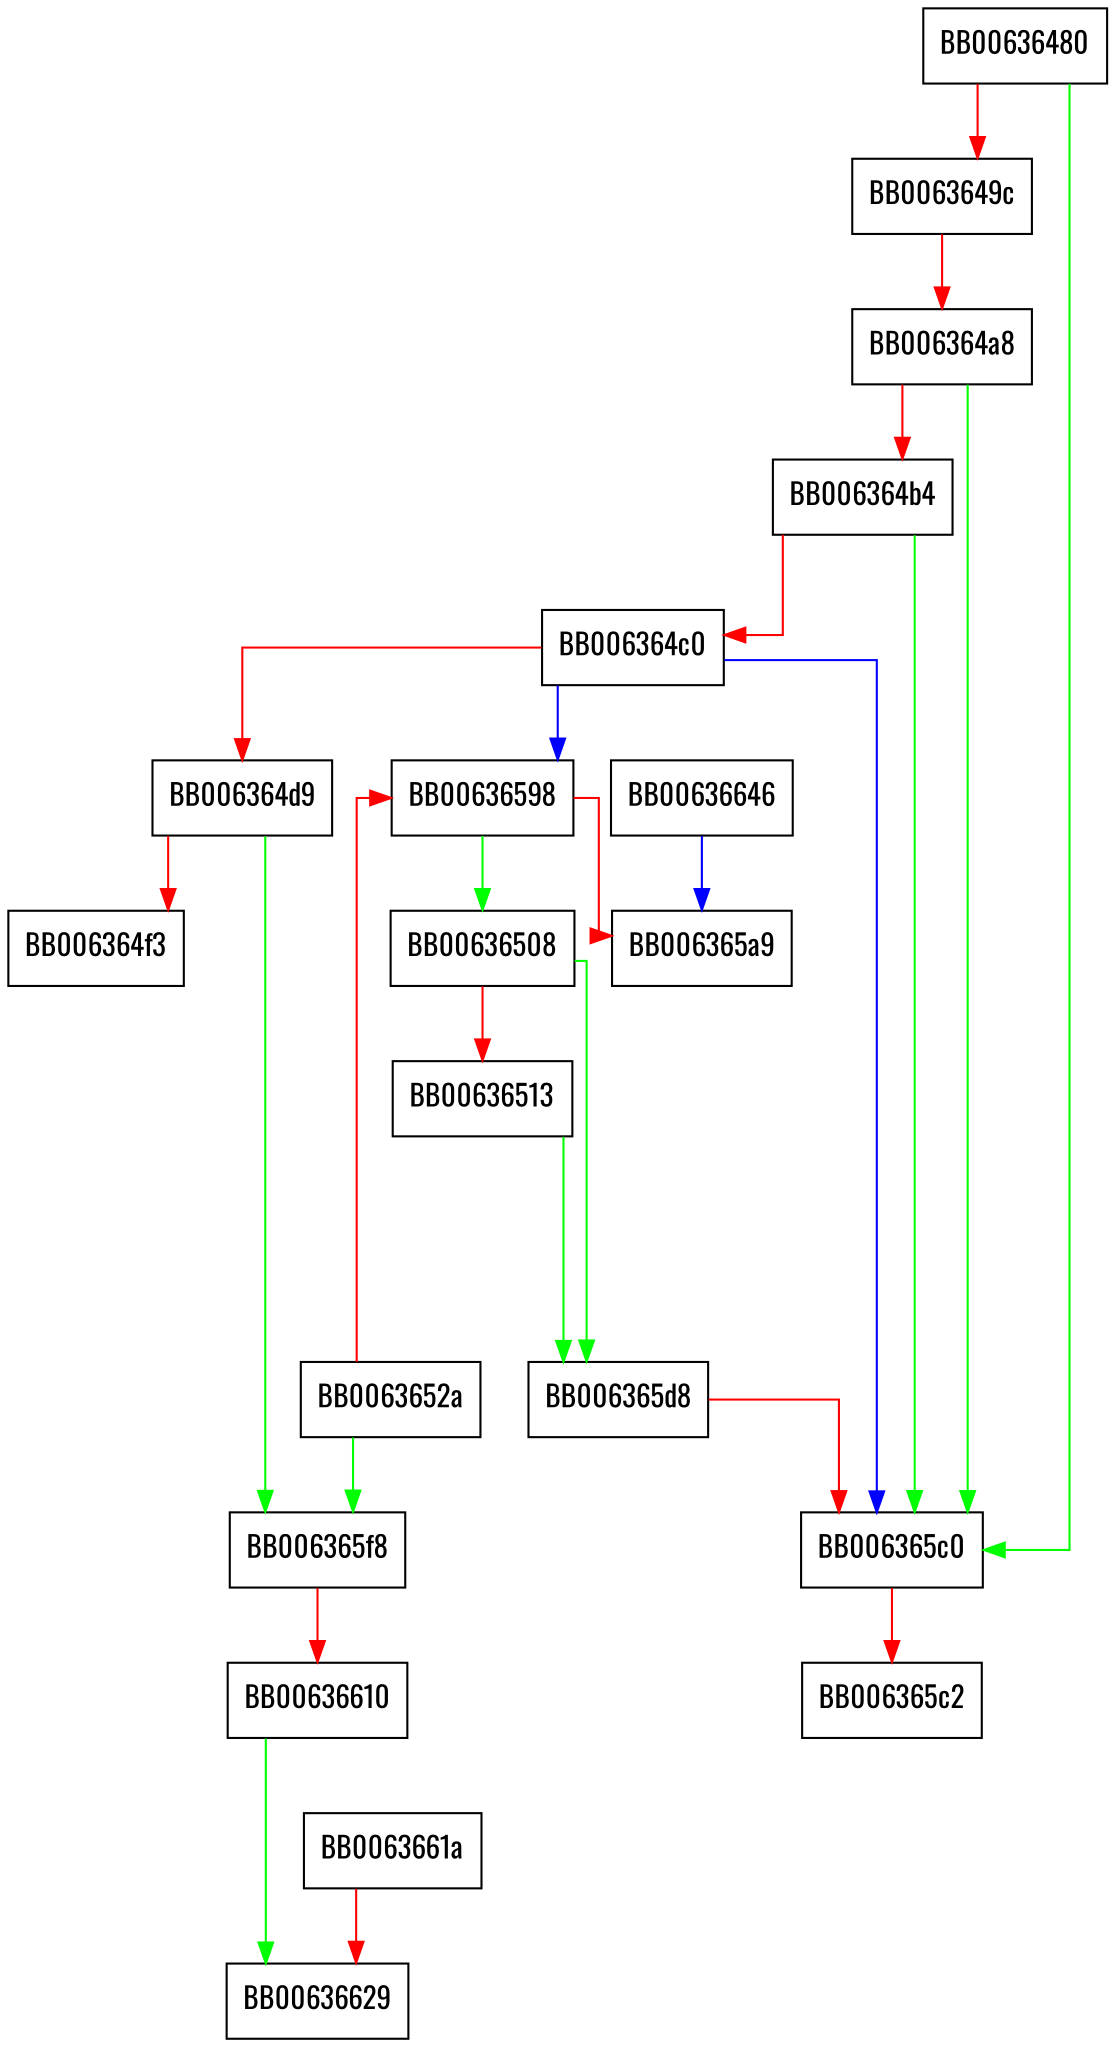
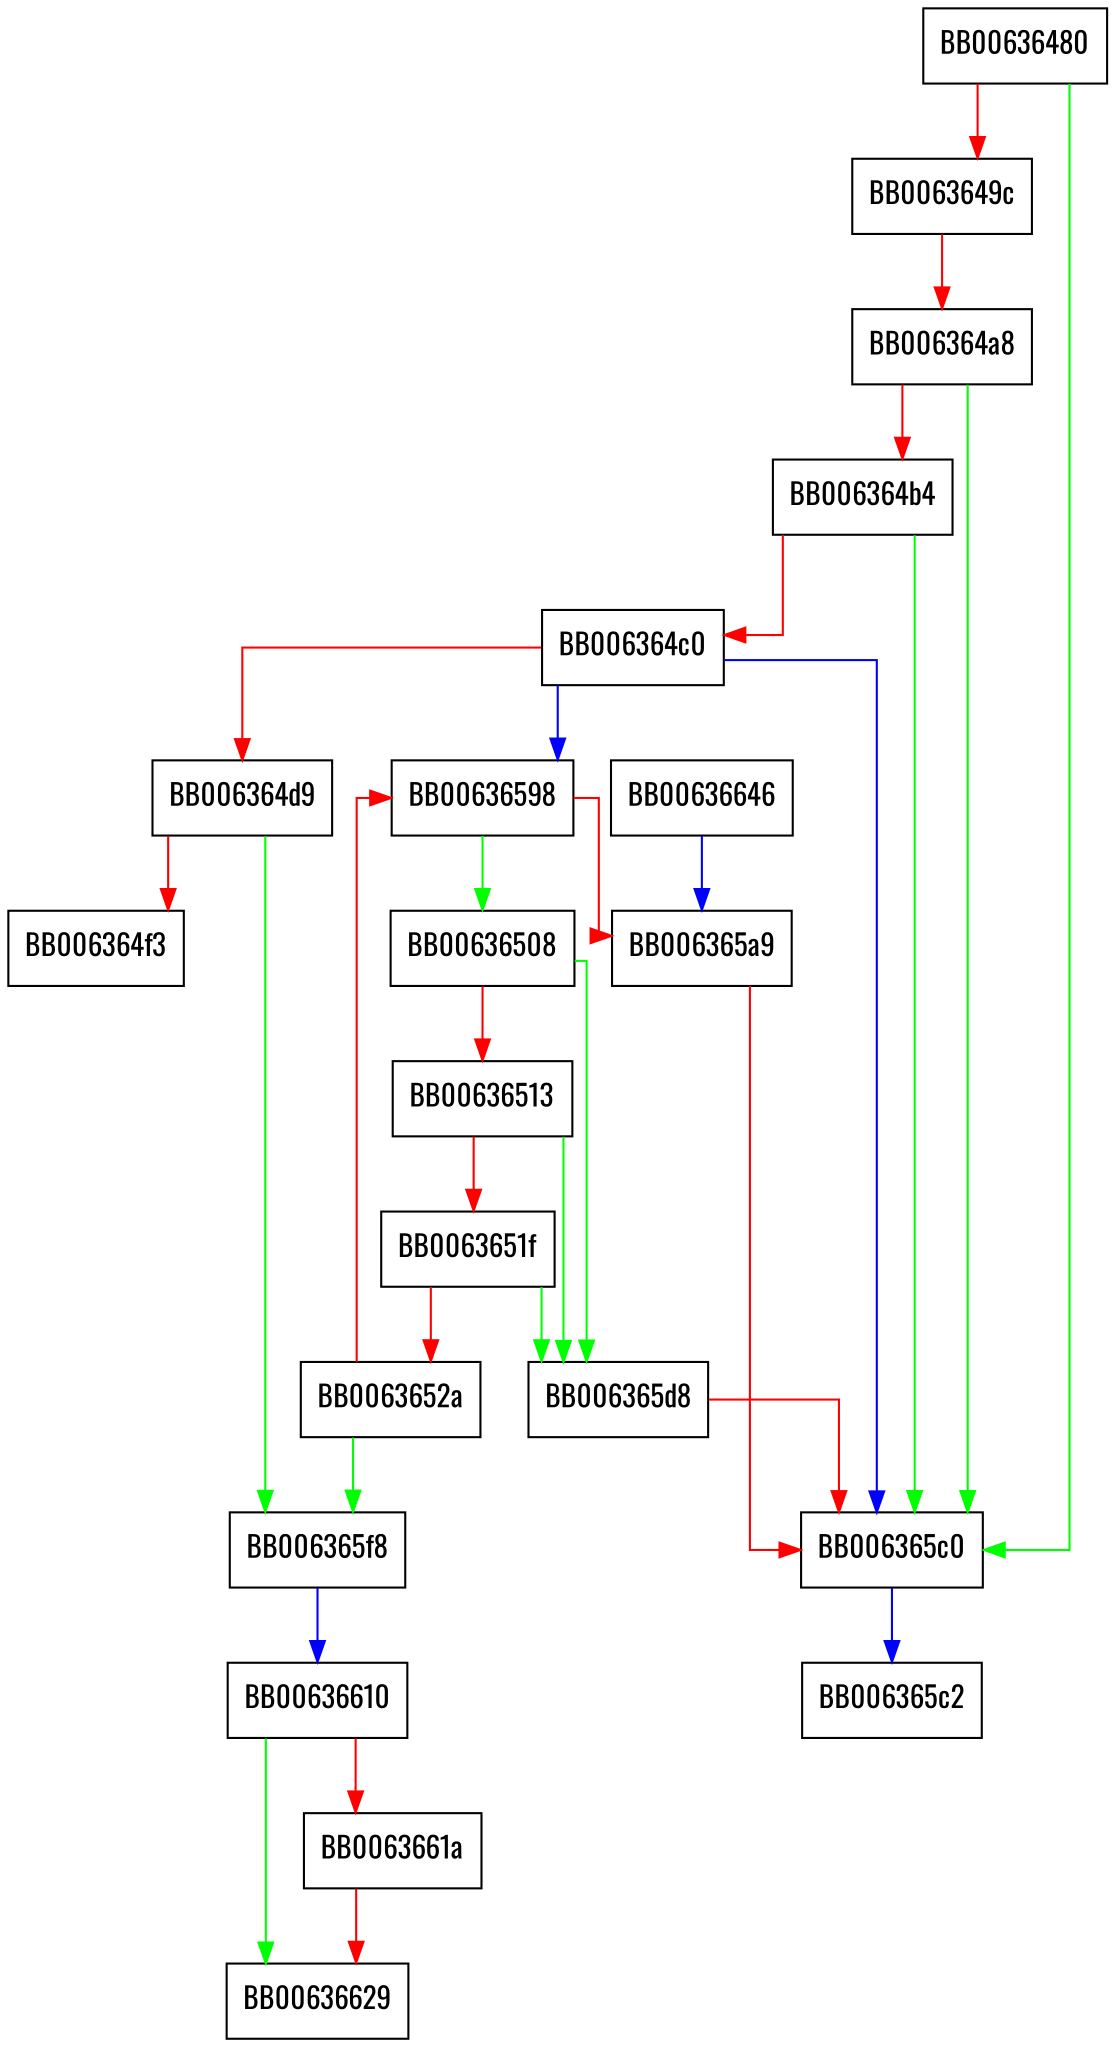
  digraph {
    fontname=Oswald
    splines=ortho
    node [fontname=Oswald shape=box]
    edge [color=red fontname=Oswald]
    BB00636480
    BB006365c0
    BB0063649c
    BB006365c2
    BB006364a8
    BB006364b4
    BB006364c0
    BB006364d9
    BB00636598
    BB006365f8
    BB006364f3
    BB00636610
    BB00636646
    BB006365a9
    BB00636629
    BB0063661a
    BB00636508
    BB006365d8
    BB00636513
+   BB0063651f
    BB0063652a
    BB00636480 -> BB006365c0 [color=green]
    BB00636480 -> BB0063649c
-   BB006365c0 -> BB006365c2
+   BB006365c0 -> BB006365c2 [color=blue]
    BB0063649c -> BB006364a8
    BB006364a8 -> BB006365c0 [color=green]
    BB006364a8 -> BB006364b4
    BB006364b4 -> BB006365c0 [color=green]
    BB006364b4 -> BB006364c0
    BB006364c0 -> BB006365c0 [color=blue]
    BB006364c0 -> BB006364d9
    BB006364c0 -> BB00636598 [color=blue]
    BB006364d9 -> BB006365f8 [color=green]
    BB006364d9 -> BB006364f3
    BB00636598 -> BB006365a9
    BB00636598 -> BB00636508 [color=green]
-   BB006365f8 -> BB00636610
+   BB006365f8 -> BB00636610 [color=blue]
    BB00636610 -> BB00636629 [color=green]
+   BB00636610 -> BB0063661a
    BB00636646 -> BB006365a9 [color=blue]
+   BB006365a9 -> BB006365c0
    BB0063661a -> BB00636629
    BB00636508 -> BB006365d8 [color=green]
    BB00636508 -> BB00636513
    BB006365d8 -> BB006365c0
    BB00636513 -> BB006365d8 [color=green]
+   BB00636513 -> BB0063651f
+   BB0063651f -> BB006365d8 [color=green]
+   BB0063651f -> BB0063652a
    BB0063652a -> BB00636598
    BB0063652a -> BB006365f8 [color=green]
  }
